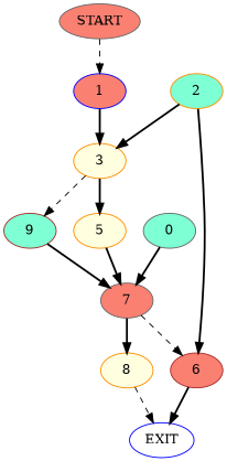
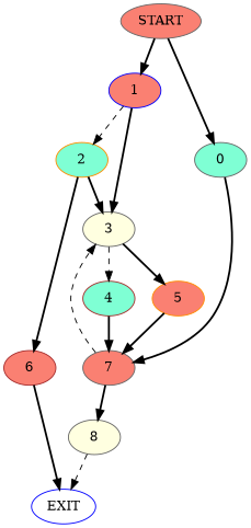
  digraph {
    node [color=gray40 fillcolor=salmon style=filled]
    edge [style=bold]
    n1 [label=START]
    1 [color=blue]
    n3 [fillcolor=aquamarine label=0]
    2 [color=darkorange fillcolor=aquamarine]
-   3 [color=darkorange fillcolor=lightyellow]
+   3 [fillcolor=lightyellow]
    7
    n7 [color=blue fillcolor=white label=EXIT]
    6 [color=brown]
-   4 [color=brown fillcolor=aquamarine label=9]
-   5 [color=darkorange fillcolor=lightyellow]
-   8 [color=darkorange fillcolor=lightyellow]
-   n1 -> 1 [style=dashed]
+   4 [color=brown fillcolor=aquamarine]
+   5 [color=darkorange]
+   8 [fillcolor=lightyellow]
+   n1 -> 1
+   n1 -> n3
+   1 -> 2 [style=dashed]
    1 -> 3
    n3 -> 7
    2 -> 3
    2 -> 6
    3 -> 4 [style=dashed]
    3 -> 5
-   7 -> 6 [style=dashed]
+   7 -> 3 [style=dashed]
    7 -> 8
    6 -> n7
    4 -> 7
    5 -> 7
    8 -> n7 [style=dashed]
  }
